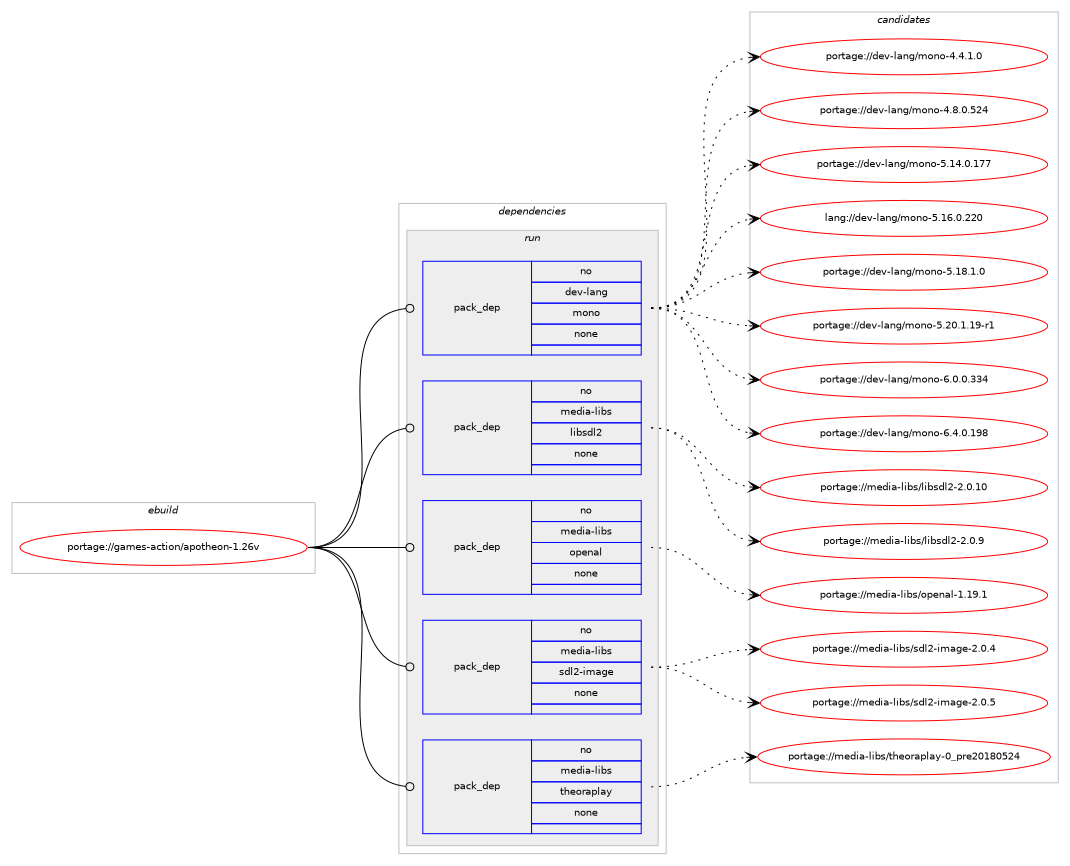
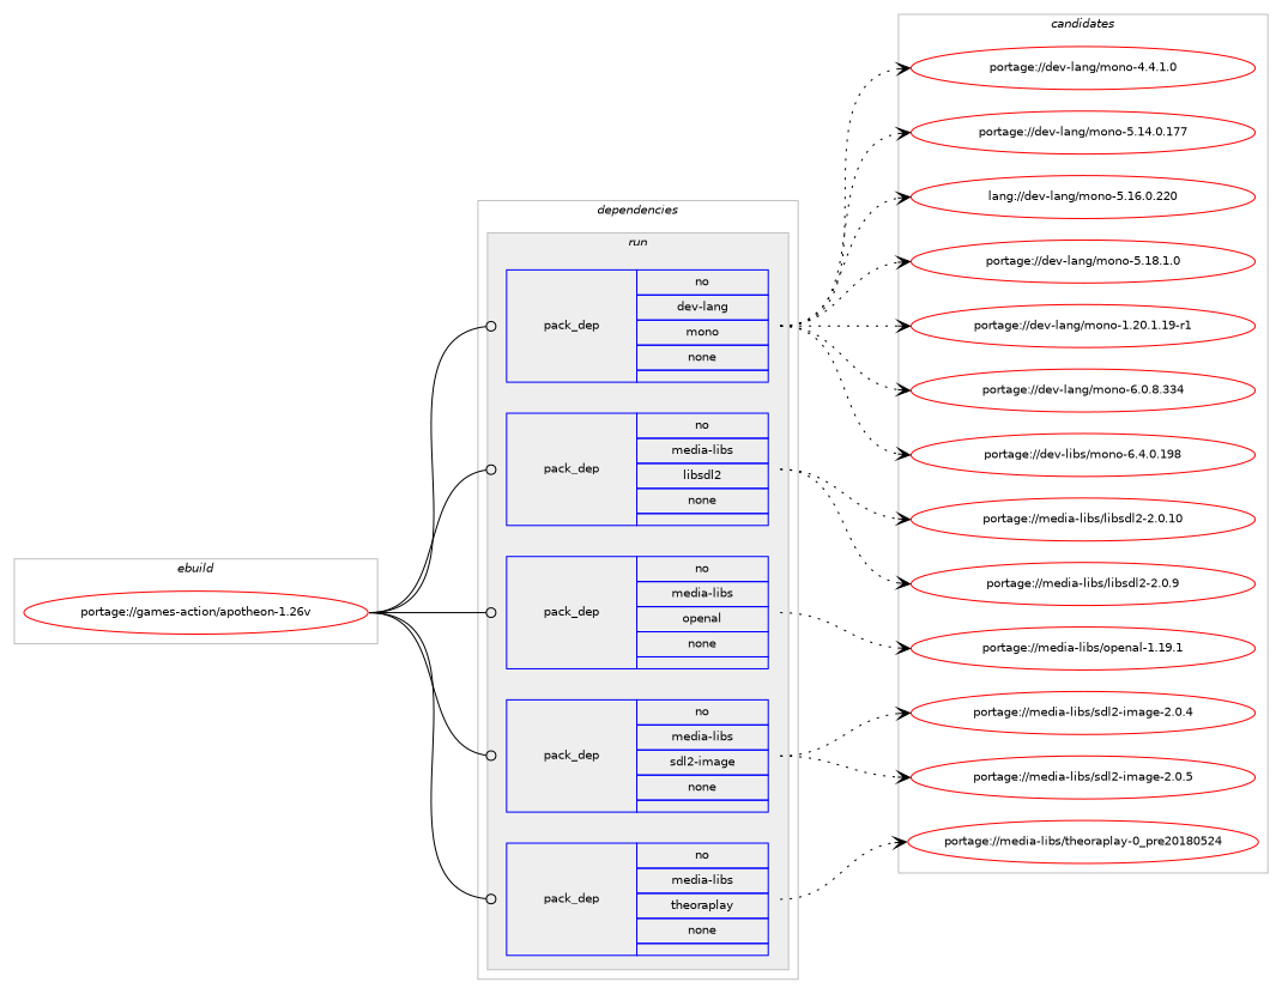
  digraph {
    compound=true
    concentrate=true
    fontname=Helvetica
    fontsize=10
    newrank=true
    rankdir=LR
    ranksep=1.5
    node [color=red fontname=Helvetica fontsize=10]
    edge [arrowhead=vee headport=w style=dotted tailport=e weight=100]
    n1 [label="portage://games-action/apotheon-1.26v" width=4]
    n2 [color=blue label=<<TABLE BORDER="0" CELLBORDER="1" CELLSPACING="0" CELLPADDING="4" WIDTH="220"><TR><TD ROWSPAN="6" CELLPADDING="30">pack_dep</TD></TR><TR><TD WIDTH="110">no</TD></TR><TR><TD>dev-lang</TD></TR><TR><TD>mono</TD></TR><TR><TD>none</TD></TR><TR><TD></TD></TR></TABLE>> shape=none]
    n3 [color=blue label=<<TABLE BORDER="0" CELLBORDER="1" CELLSPACING="0" CELLPADDING="4" WIDTH="220"><TR><TD ROWSPAN="6" CELLPADDING="30">pack_dep</TD></TR><TR><TD WIDTH="110">no</TD></TR><TR><TD>media-libs</TD></TR><TR><TD>libsdl2</TD></TR><TR><TD>none</TD></TR><TR><TD></TD></TR></TABLE>> shape=none]
    n4 [color=blue label=<<TABLE BORDER="0" CELLBORDER="1" CELLSPACING="0" CELLPADDING="4" WIDTH="220"><TR><TD ROWSPAN="6" CELLPADDING="30">pack_dep</TD></TR><TR><TD WIDTH="110">no</TD></TR><TR><TD>media-libs</TD></TR><TR><TD>openal</TD></TR><TR><TD>none</TD></TR><TR><TD></TD></TR></TABLE>> shape=none]
    n5 [color=blue label=<<TABLE BORDER="0" CELLBORDER="1" CELLSPACING="0" CELLPADDING="4" WIDTH="220"><TR><TD ROWSPAN="6" CELLPADDING="30">pack_dep</TD></TR><TR><TD WIDTH="110">no</TD></TR><TR><TD>media-libs</TD></TR><TR><TD>sdl2-image</TD></TR><TR><TD>none</TD></TR><TR><TD></TD></TR></TABLE>> shape=none]
    n6 [color=blue label=<<TABLE BORDER="0" CELLBORDER="1" CELLSPACING="0" CELLPADDING="4" WIDTH="220"><TR><TD ROWSPAN="6" CELLPADDING="30">pack_dep</TD></TR><TR><TD WIDTH="110">no</TD></TR><TR><TD>media-libs</TD></TR><TR><TD>theoraplay</TD></TR><TR><TD>none</TD></TR><TR><TD></TD></TR></TABLE>> shape=none]
    n7 [label="portage://dev-lang/mono-4.4.1.0" width=4]
-   n8 [label="portage://dev-lang/mono-4.8.0.524" width=4]
    n9 [label="portage://dev-lang/mono-5.14.0.177" width=4]
    n10 [label="lang://dev-lang/mono-5.16.0.220" width=4]
    n11 [label="portage://dev-lang/mono-5.18.1.0" width=4]
-   n12 [label="portage://dev-lang/mono-5.20.1.19-r1" width=4]
-   n13 [label="portage://dev-lang/mono-6.0.0.334" width=4]
-   n14 [label="portage://dev-lang/mono-6.4.0.198" width=4]
+   n12 [label="portage://dev-lang/mono-1.20.1.19-r1" width=4]
+   n13 [label="portage://dev-lang/mono-6.0.8.334" width=4]
+   n14 [label="portage://dev-libs/mono-6.4.0.198" width=4]
    n15 [label="portage://media-libs/libsdl2-2.0.10" width=4]
    n16 [label="portage://media-libs/libsdl2-2.0.9" width=4]
    n17 [label="portage://media-libs/openal-1.19.1" width=4]
    n18 [label="portage://media-libs/sdl2-image-2.0.4" width=4]
    n19 [label="portage://media-libs/sdl2-image-2.0.5" width=4]
    n20 [label="portage://media-libs/theoraplay-0_pre20180524" width=4]
    subgraph cluster_1 {
      color=gray
      label=<<i>ebuild</i>>
      rank=same
      n1
    }
    subgraph cluster_2 {
      color=gray
      label=<<i>dependencies</i>>
      subgraph cluster_3 {
        color=gray
        fillcolor="#eeeeee"
        label=<<i>compile and run</i>>
        style=filled
      }
      subgraph cluster_4 {
        color=gray
        fillcolor="#eeeeee"
        label=<<i>compile</i>>
        style=filled
      }
      subgraph cluster_5 {
        color=gray
        fillcolor="#eeeeee"
        label=<<i>run</i>>
        style=filled
        subgraph sub_6 {
          color=gray
          fillcolor="#eeeeee"
          label=<<i>run</i>>
          style=filled
          n2
        }
        subgraph sub_7 {
          color=gray
          fillcolor="#eeeeee"
          label=<<i>run</i>>
          style=filled
          n3
        }
        subgraph sub_8 {
          color=gray
          fillcolor="#eeeeee"
          label=<<i>run</i>>
          style=filled
          n4
        }
        subgraph sub_9 {
          color=gray
          fillcolor="#eeeeee"
          label=<<i>run</i>>
          style=filled
          n5
        }
        subgraph sub_10 {
          color=gray
          fillcolor="#eeeeee"
          label=<<i>run</i>>
          style=filled
          n6
        }
      }
    }
    subgraph cluster_11 {
      color=gray
      label=<<i>candidates</i>>
      rank=same
      subgraph sub_12 {
        color=black
        label=<<i>candidates</i>>
        nodesep=1
        rank=same
        n7
-       n8
        n9
        n10
        n11
        n12
        n13
        n14
      }
      subgraph sub_13 {
        color=black
        label=<<i>candidates</i>>
        nodesep=1
        rank=same
        n15
        n16
      }
      subgraph sub_14 {
        color=black
        label=<<i>candidates</i>>
        nodesep=1
        rank=same
        n17
      }
      subgraph sub_15 {
        color=black
        label=<<i>candidates</i>>
        nodesep=1
        rank=same
        n18
        n19
      }
      subgraph sub_16 {
        color=black
        label=<<i>candidates</i>>
        nodesep=1
        rank=same
        n20
      }
    }
    n1 -> n2 [arrowhead=odot style=solid weight=20]
    n1 -> n3 [arrowhead=odot style=solid weight=20]
    n1 -> n4 [arrowhead=odot style=solid weight=20]
    n1 -> n5 [arrowhead=odot style=solid weight=20]
    n1 -> n6 [arrowhead=odot style=solid weight=20]
    n2 -> n7
-   n2 -> n8
    n2 -> n9
    n2 -> n10
    n2 -> n11
    n2 -> n12
    n2 -> n13
    n2 -> n14
    n3 -> n15
    n3 -> n16
    n4 -> n17
    n5 -> n18
    n5 -> n19
    n6 -> n20
  }
